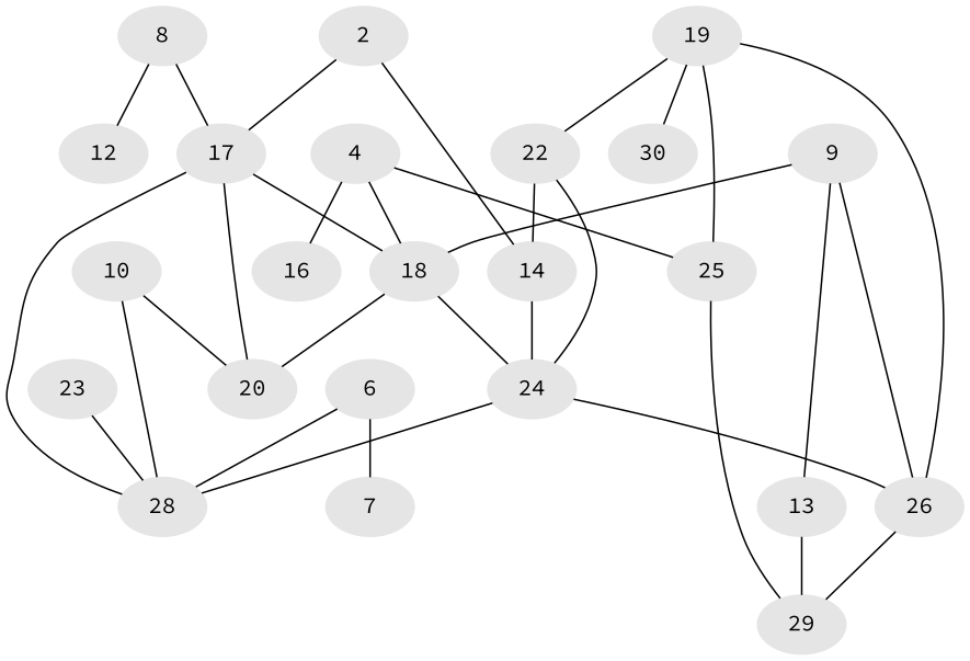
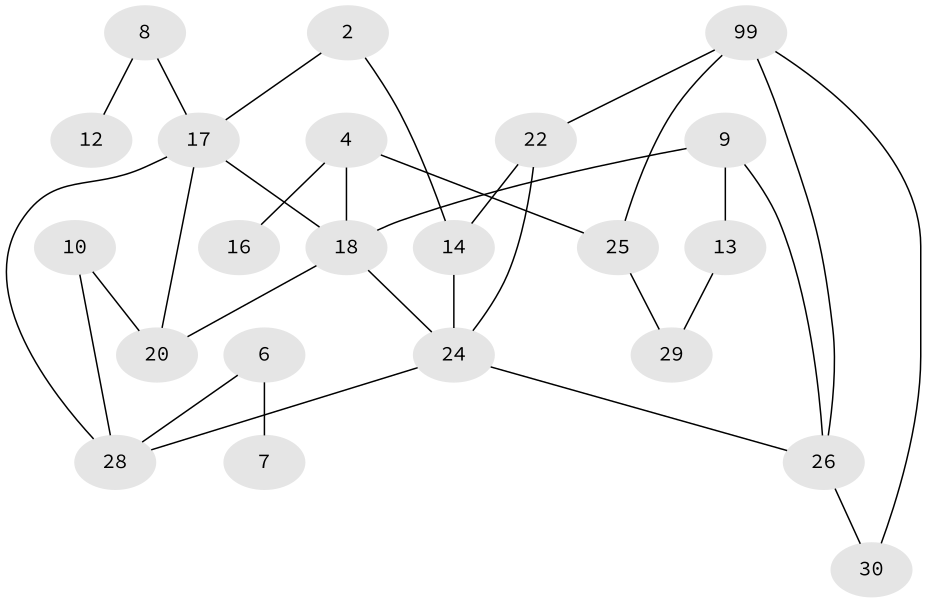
  graph {
    fontname="Source Code Pro"
    node [color=gray90 fontname="Source Code Pro" style=filled]
    edge [fontname="Source Code Pro" weight=1.0]
    2
    14
    17
    24
    18
    28
    20
    4
    16
    25
    29
    6
    7
    8
    12
    9
    26
    13
    10
    30
-   19
+   19 [label=99]
    22
-   23
    2 -- 14
    2 -- 17
    14 -- 24 [weight=2.0]
    17 -- 18
    17 -- 28
    17 -- 20
    24 -- 28
    24 -- 26
    18 -- 24
    18 -- 20
    4 -- 18
    4 -- 16
    4 -- 25
    25 -- 29
    6 -- 28
    6 -- 7
    8 -- 17
    8 -- 12
    9 -- 18
    9 -- 26
    9 -- 13
-   26 -- 29
+   26 -- 30
    13 -- 29
    10 -- 28
    10 -- 20
    19 -- 25
    19 -- 26
    19 -- 30
    19 -- 22
    22 -- 14
    22 -- 24
-   23 -- 28
  }
